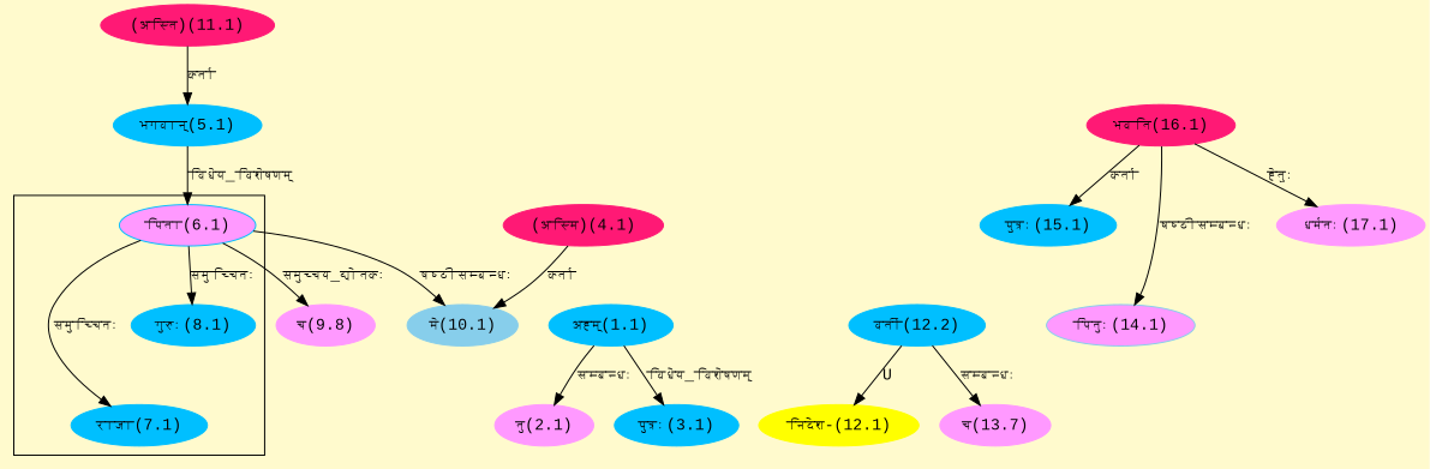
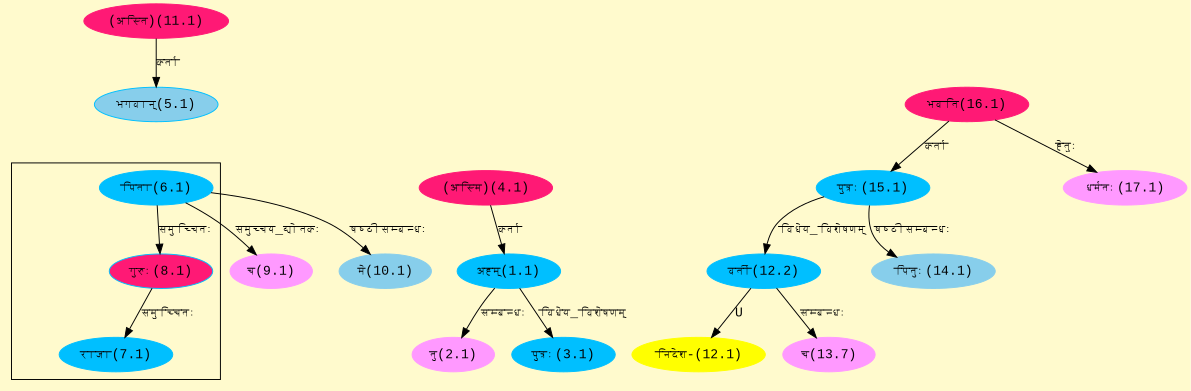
  digraph {
    bgcolor=lemonchiffon1
    compound=true
    fontname="Liberation Mono"
    rankdir=BT
    node [color="#00BFFF" fontname="Liberation Mono" style=filled]
    edge [dir=back fontname="Liberation Mono"]
    n1 [label="राजा(7.1)"]
-   n2 [label="पिता(6.1)" fillcolor="#FF99FF"]
-   n3 [label="गुरुः(8.1)"]
-   n4 [label="भगवान्(5.1)"]
+   n2 [label="पिता(6.1)"]
+   n3 [label="गुरुः(8.1)" fillcolor="#FF1975"]
+   n4 [label="भगवान्(5.1)" fillcolor="#87CEEB"]
    n5 [color="#FF1975" label="(अस्ति)(11.1)"]
    n6 [label="अहम्(1.1)"]
    n7 [color="#FF1975" label="(अस्मि)(4.1)"]
    n8 [color="#FF99FF" label="तु(2.1)"]
    n9 [label="पुत्रः(3.1)"]
-   n10 [color="#FF99FF" label="च(9.8)"]
+   n10 [color="#FF99FF" label="च(9.1)"]
    n11 [color="#87CEEB" label="मे(10.1)"]
    n12 [color="#FFFF00" label="निदेश-(12.1)"]
    n13 [label="वर्ती(12.2)"]
    n14 [label="पुत्रः(15.1)"]
    n15 [color="#FF1975" label="भवति(16.1)"]
    n16 [color="#FF99FF" label="च(13.7)"]
-   n17 [color="#87CEEB" label="पितुः(14.1)" fillcolor="#FF99FF"]
+   n17 [color="#87CEEB" label="पितुः(14.1)"]
    n18 [color="#FF99FF" label="धर्मतः(17.1)"]
    subgraph cluster_1 {
      n1
      n2
      n3
    }
-   n1 -> n2 [label="समुच्चितः"]
-   n2 -> n4 [label="विधेय_विशेषणम्"]
+   n1 -> n3 [label="समुच्चितः"]
    n3 -> n2 [label="समुच्चितः"]
    n4 -> n5 [label="कर्ता"]
-   n11 -> n7 [label="कर्ता"]
+   n6 -> n7 [label="कर्ता"]
    n8 -> n6 [label="सम्बन्धः"]
    n9 -> n6 [label="विधेय_विशेषणम्"]
    n10 -> n2 [label="समुच्चय_द्योतकः"]
    n11 -> n2 [label="षष्ठीसम्बन्धः"]
    n12 -> n13 [label=U]
+   n13 -> n14 [label="विधेय_विशेषणम्"]
    n14 -> n15 [label="कर्ता"]
    n16 -> n13 [label="सम्बन्धः"]
-   n17 -> n15 [label="षष्ठीसम्बन्धः"]
+   n17 -> n14 [label="षष्ठीसम्बन्धः"]
    n18 -> n15 [label="हेतुः"]
  }
